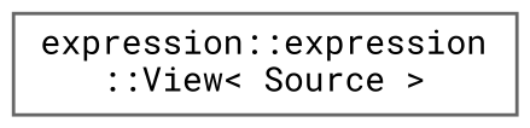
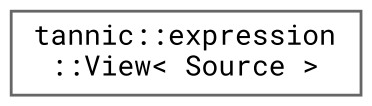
  digraph {
    rankdir=TB
    fontname="Roboto Mono"
-   n1 [color=grey40 fillcolor=white fontname="Roboto Mono" fontsize=10 height=0.2 label="expression::expression\l::View\< Source \>" shape=box style=filled width=0.4]
+   n1 [color=grey40 fillcolor=white fontname="Roboto Mono" fontsize=10 height=0.2 label="tannic::expression\l::View\< Source \>" shape=box style=filled width=0.4]
  }
